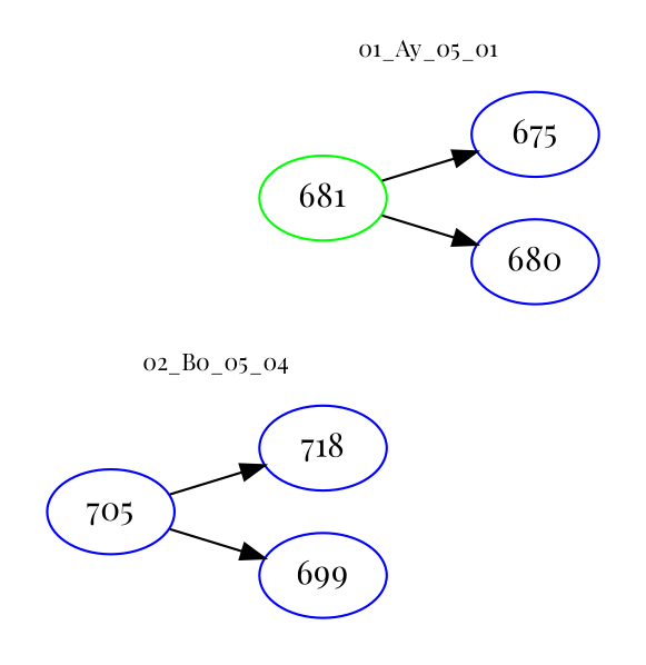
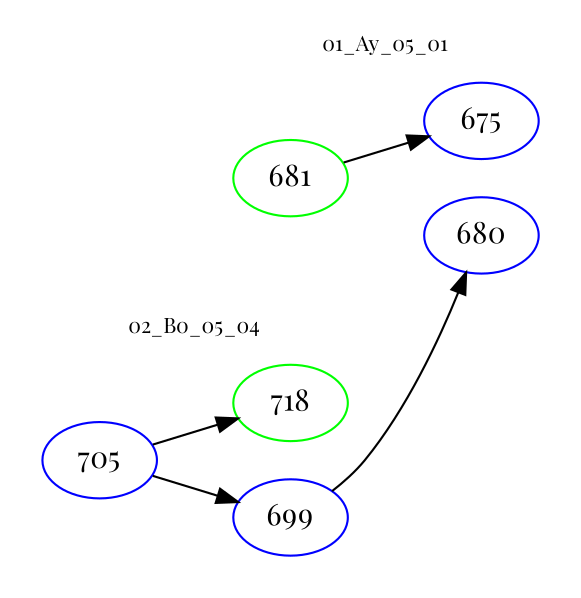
  digraph {
    fontname="Playfair Display"
    rankdir=LR
    node [color=blue fontname="Playfair Display"]
    edge [color=black fontname="Playfair Display"]
    n1 [color=green label=681]
    n2 [label=675]
    n3 [label=680]
    n4 [label=705]
    n5 [label=699]
-   n6 [label=718]
+   n6 [color=green label=718]
    subgraph cluster_1 {
      color=white
      fontsize=10
      label="01_Ay_05_01"
      n1
      n2
      n3
    }
    subgraph cluster_2 {
      color=white
      fontsize=10
      label="02_B0_05_04"
      n4
      n5
      n6
    }
    n1 -> n2
-   n1 -> n3
+   n5 -> n3
    n4 -> n5
    n4 -> n6
  }
